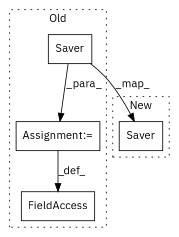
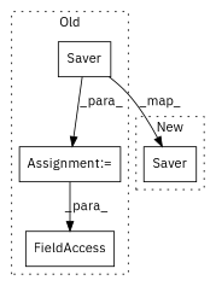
  digraph {
    fontname="IBM Plex Sans"
    node [a=32 l=7 shape=box fontname="IBM Plex Sans"]
    edge [fontname="IBM Plex Sans"]
    n1 [label=Saver s=12849]
    n2 [a=7 l=1 label="Assignment:=" s=12831]
    n3 [a=22 l=5 label=FieldAccess s=12826]
    n4 [label=Saver s=4583]
    subgraph cluster_1 {
      label=Old
      style=dotted
      n1
      n2
      n3
    }
    subgraph cluster_2 {
      label=New
      style=dotted
      n4
    }
    n1 -> n2 [label=_para_]
    n1 -> n4 [label=_map_]
-   n2 -> n3 [label=_def_]
+   n2 -> n3 [label=_para_]
  }
